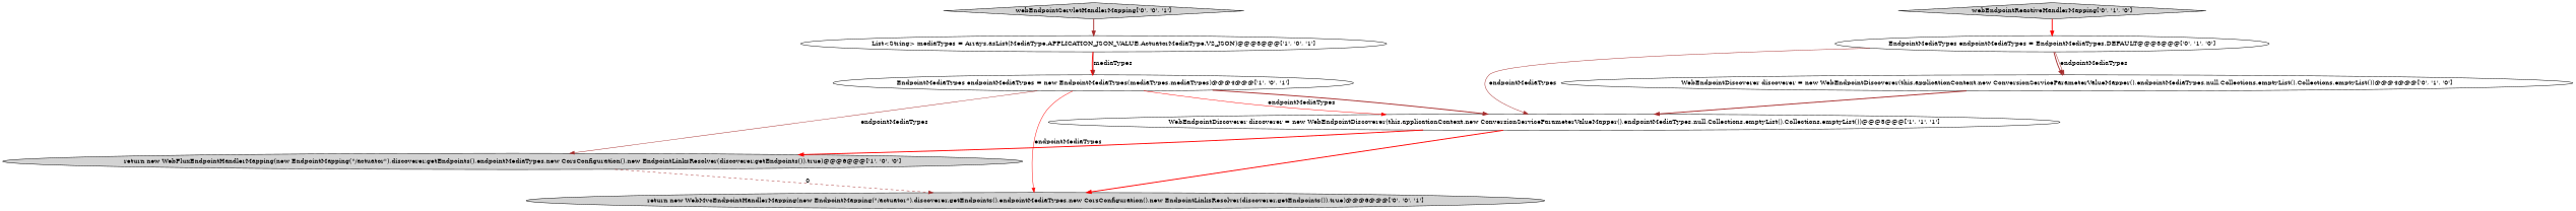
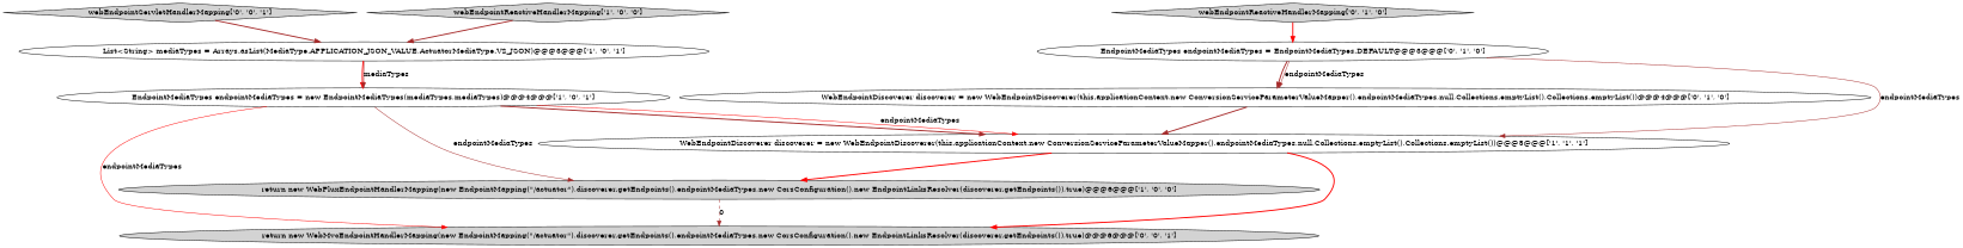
  digraph {
    node [fillcolor=lightgray shape=ellipse style=filled]
    edge [style=bold color=brown]
+   n1 [label="webEndpointReactiveHandlerMapping['1', '0', '0']" shape=diamond]
    n2 [fillcolor=white label="List<String> mediaTypes = Arrays.asList(MediaType.APPLICATION_JSON_VALUE,ActuatorMediaType.V2_JSON)@@@3@@@['1', '0', '1']"]
    n3 [fillcolor=white label="WebEndpointDiscoverer discoverer = new WebEndpointDiscoverer(this.applicationContext,new ConversionServiceParameterValueMapper(),endpointMediaTypes,null,Collections.emptyList(),Collections.emptyList())@@@5@@@['1', '1', '1']"]
    n4 [label="return new WebFluxEndpointHandlerMapping(new EndpointMapping(\"/actuator\"),discoverer.getEndpoints(),endpointMediaTypes,new CorsConfiguration(),new EndpointLinksResolver(discoverer.getEndpoints()),true)@@@6@@@['1', '0', '0']"]
    n5 [label="return new WebMvcEndpointHandlerMapping(new EndpointMapping(\"/actuator\"),discoverer.getEndpoints(),endpointMediaTypes,new CorsConfiguration(),new EndpointLinksResolver(discoverer.getEndpoints()),true)@@@6@@@['0', '0', '1']"]
    n6 [fillcolor=white label="EndpointMediaTypes endpointMediaTypes = new EndpointMediaTypes(mediaTypes,mediaTypes)@@@4@@@['1', '0', '1']"]
    n7 [fillcolor=white label="EndpointMediaTypes endpointMediaTypes = EndpointMediaTypes.DEFAULT@@@3@@@['0', '1', '0']"]
    n8 [fillcolor=white label="WebEndpointDiscoverer discoverer = new WebEndpointDiscoverer(this.applicationContext,new ConversionServiceParameterValueMapper(),endpointMediaTypes,null,Collections.emptyList(),Collections.emptyList())@@@4@@@['0', '1', '0']"]
    n9 [label="webEndpointReactiveHandlerMapping['0', '1', '0']" shape=diamond]
    n10 [label="webEndpointServletHandlerMapping['0', '0', '1']" shape=diamond]
+   n1 -> n2
    n2 -> n6 [color=red]
    n2 -> n6 [label=mediaTypes style=solid]
    n3 -> n4 [color=red]
    n3 -> n5 [color=red]
    n4 -> n5 [label=0 style=dashed]
    n6 -> n3
    n6 -> n3 [label=endpointMediaTypes style=solid color=red]
    n6 -> n4 [label=endpointMediaTypes style=solid]
    n6 -> n5 [label=endpointMediaTypes style=solid color=red]
    n7 -> n3 [label=endpointMediaTypes style=solid]
    n7 -> n8
    n7 -> n8 [label=endpointMediaTypes style=solid]
    n8 -> n3
    n9 -> n7 [color=red]
    n10 -> n2
  }
